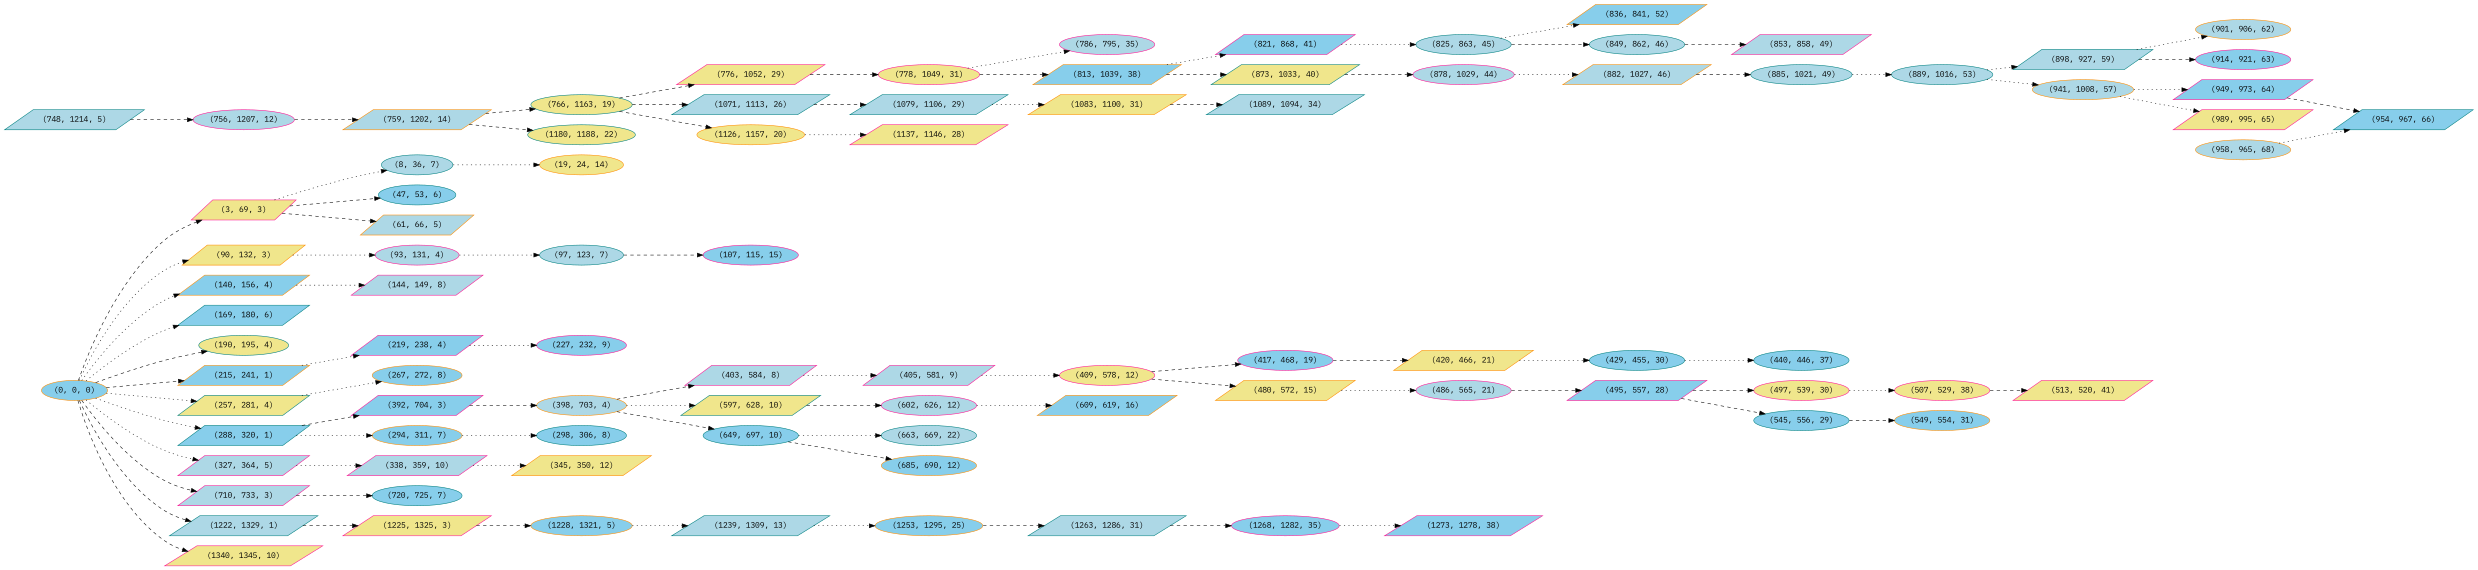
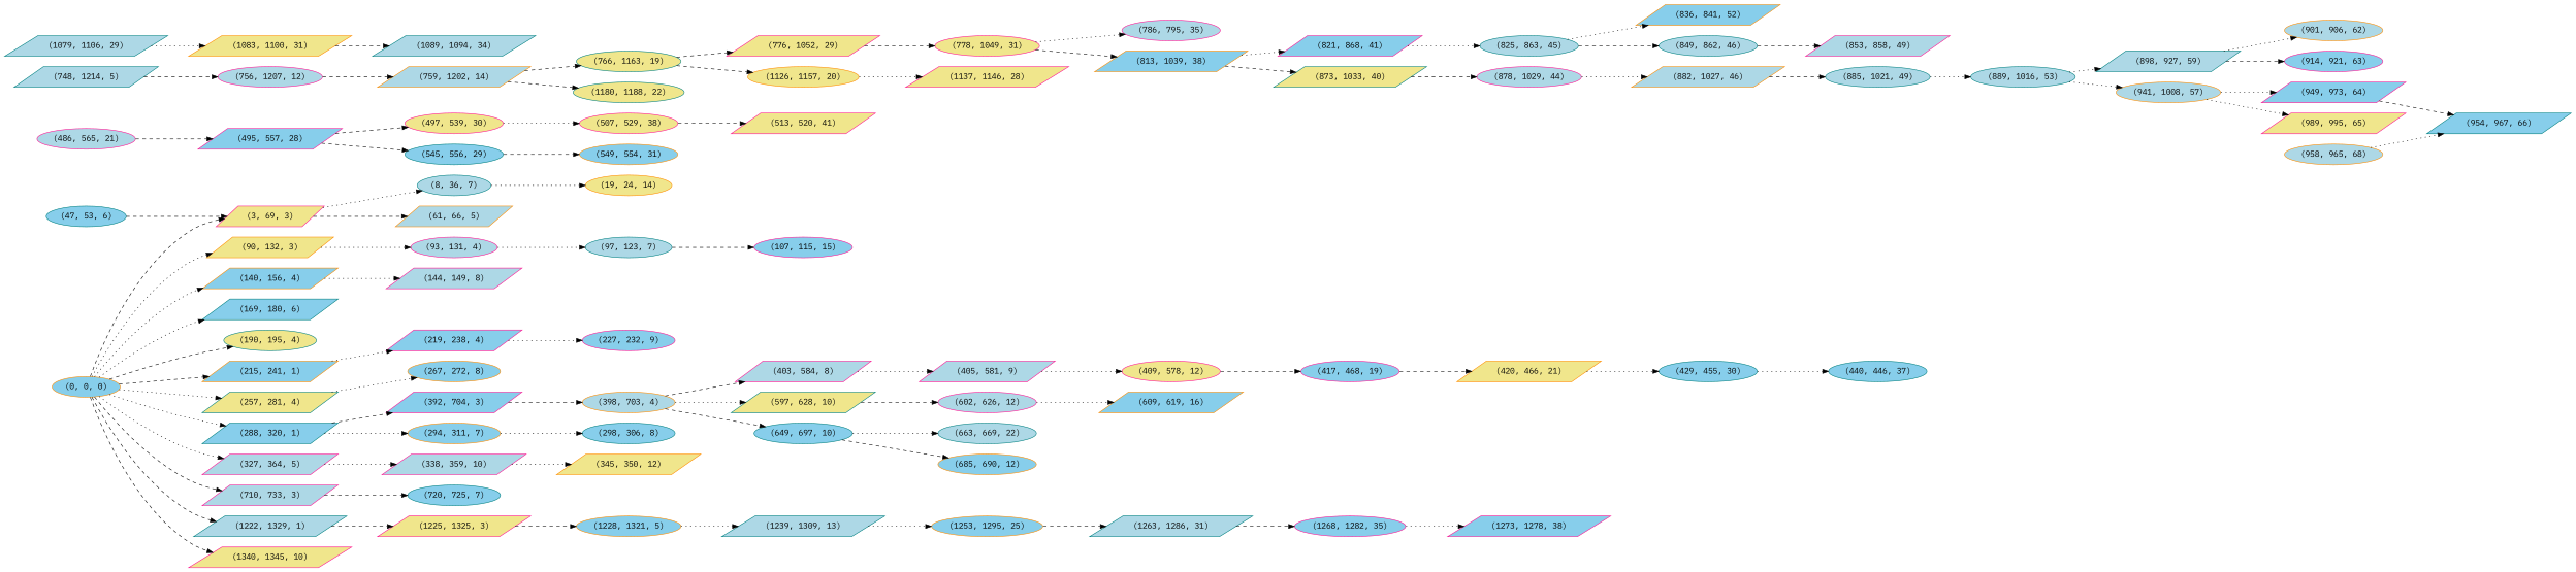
  digraph {
    fontname="IBM Plex Mono"
    rankdir=LR
    node [color=deeppink fillcolor=lightblue fontname="IBM Plex Mono" shape=parallelogram style=filled]
    edge [fontname="IBM Plex Mono" style=dashed]
    "(0, 0, 0)" [color=darkorange fillcolor=skyblue shape=ellipse]
    "(3, 69, 3)" [fillcolor=khaki]
    "(90, 132, 3)" [color=darkorange fillcolor=khaki]
    "(140, 156, 4)" [color=darkorange fillcolor=skyblue]
    "(169, 180, 6)" [color=teal fillcolor=skyblue]
    "(190, 195, 4)" [color=teal fillcolor=khaki shape=ellipse]
    "(215, 241, 1)" [color=darkorange fillcolor=skyblue]
    "(257, 281, 4)" [color=teal fillcolor=khaki]
    "(288, 320, 1)" [color=teal fillcolor=skyblue]
    "(327, 364, 5)"
    "(710, 733, 3)"
    "(1222, 1329, 1)" [color=teal]
    "(1340, 1345, 10)" [fillcolor=khaki]
    "(8, 36, 7)" [color=teal shape=ellipse]
    "(47, 53, 6)" [color=teal fillcolor=skyblue shape=ellipse]
    "(61, 66, 5)" [color=darkorange]
    "(93, 131, 4)" [shape=ellipse]
    "(144, 149, 8)"
    "(219, 238, 4)" [fillcolor=skyblue]
    "(267, 272, 8)" [color=darkorange fillcolor=skyblue shape=ellipse]
    "(392, 704, 3)" [fillcolor=skyblue]
    "(294, 311, 7)" [color=darkorange fillcolor=skyblue shape=ellipse]
    "(338, 359, 10)"
    "(398, 703, 4)" [color=darkorange shape=ellipse]
    "(720, 725, 7)" [color=teal fillcolor=skyblue shape=ellipse]
    "(1225, 1325, 3)" [fillcolor=khaki]
    "(19, 24, 14)" [color=darkorange fillcolor=khaki shape=ellipse]
    "(97, 123, 7)" [color=teal shape=ellipse]
    "(107, 115, 15)" [fillcolor=skyblue shape=ellipse]
    "(227, 232, 9)" [fillcolor=skyblue shape=ellipse]
    "(298, 306, 8)" [color=teal fillcolor=skyblue shape=ellipse]
    "(345, 350, 12)" [color=darkorange fillcolor=khaki]
    "(403, 584, 8)"
    "(597, 628, 10)" [color=teal fillcolor=khaki]
    "(649, 697, 10)" [color=teal fillcolor=skyblue shape=ellipse]
    "(405, 581, 9)"
    "(602, 626, 12)" [shape=ellipse]
    "(663, 669, 22)" [color=teal shape=ellipse]
    "(685, 690, 12)" [color=darkorange fillcolor=skyblue shape=ellipse]
    "(409, 578, 12)" [fillcolor=khaki shape=ellipse]
    "(417, 468, 19)" [fillcolor=skyblue shape=ellipse]
-   "(480, 572, 15)" [color=darkorange fillcolor=khaki]
    "(420, 466, 21)" [color=darkorange fillcolor=khaki]
    "(486, 565, 21)" [shape=ellipse]
    "(429, 455, 30)" [color=teal fillcolor=skyblue shape=ellipse]
    "(440, 446, 37)" [color=teal fillcolor=skyblue shape=ellipse]
    "(495, 557, 28)" [fillcolor=skyblue]
    "(497, 539, 30)" [fillcolor=khaki shape=ellipse]
    "(545, 556, 29)" [color=teal fillcolor=skyblue shape=ellipse]
    "(507, 529, 38)" [fillcolor=khaki shape=ellipse]
    "(549, 554, 31)" [color=darkorange fillcolor=skyblue shape=ellipse]
    "(513, 520, 41)" [fillcolor=khaki]
    "(609, 619, 16)" [color=darkorange fillcolor=skyblue]
    "(748, 1214, 5)" [color=teal]
    "(756, 1207, 12)" [shape=ellipse]
    "(759, 1202, 14)" [color=darkorange]
    "(766, 1163, 19)" [color=teal fillcolor=khaki shape=ellipse]
    "(1180, 1188, 22)" [color=teal fillcolor=khaki shape=ellipse]
    "(776, 1052, 29)" [fillcolor=khaki]
-   "(1071, 1113, 26)" [color=teal]
    "(1126, 1157, 20)" [color=darkorange fillcolor=khaki shape=ellipse]
    "(778, 1049, 31)" [fillcolor=khaki shape=ellipse]
    "(1079, 1106, 29)" [color=teal]
    "(1137, 1146, 28)" [fillcolor=khaki]
    "(786, 795, 35)" [shape=ellipse]
    "(813, 1039, 38)" [color=darkorange fillcolor=skyblue]
    "(821, 868, 41)" [fillcolor=skyblue]
    "(873, 1033, 40)" [color=teal fillcolor=khaki]
    "(825, 863, 45)" [color=teal shape=ellipse]
    "(878, 1029, 44)" [shape=ellipse]
    "(836, 841, 52)" [color=darkorange fillcolor=skyblue]
    "(849, 862, 46)" [color=teal shape=ellipse]
    "(853, 858, 49)"
    "(882, 1027, 46)" [color=darkorange]
    "(885, 1021, 49)" [color=teal shape=ellipse]
    "(889, 1016, 53)" [color=teal shape=ellipse]
    "(898, 927, 59)" [color=teal]
    "(941, 1008, 57)" [color=darkorange shape=ellipse]
    "(901, 906, 62)" [color=darkorange shape=ellipse]
    "(914, 921, 63)" [fillcolor=skyblue shape=ellipse]
    "(949, 973, 64)" [fillcolor=skyblue]
    "(989, 995, 65)" [fillcolor=khaki]
    "(954, 967, 66)" [color=teal fillcolor=skyblue]
    "(958, 965, 68)" [color=darkorange shape=ellipse]
    "(1083, 1100, 31)" [color=darkorange fillcolor=khaki]
    "(1089, 1094, 34)" [color=teal]
    "(1228, 1321, 5)" [color=darkorange fillcolor=skyblue shape=ellipse]
    "(1239, 1309, 13)" [color=teal]
    "(1253, 1295, 25)" [color=darkorange fillcolor=skyblue shape=ellipse]
    "(1263, 1286, 31)" [color=teal]
    "(1268, 1282, 35)" [fillcolor=skyblue shape=ellipse]
    "(1273, 1278, 38)" [fillcolor=skyblue]
    "(0, 0, 0)" -> "(3, 69, 3)"
    "(0, 0, 0)" -> "(90, 132, 3)" [style=dotted]
    "(0, 0, 0)" -> "(140, 156, 4)" [style=dotted]
    "(0, 0, 0)" -> "(169, 180, 6)" [style=dotted]
    "(0, 0, 0)" -> "(190, 195, 4)"
    "(0, 0, 0)" -> "(215, 241, 1)"
    "(0, 0, 0)" -> "(257, 281, 4)" [style=dotted]
    "(0, 0, 0)" -> "(288, 320, 1)" [style=dotted]
    "(0, 0, 0)" -> "(327, 364, 5)" [style=dotted]
    "(0, 0, 0)" -> "(710, 733, 3)"
    "(0, 0, 0)" -> "(1222, 1329, 1)"
    "(0, 0, 0)" -> "(1340, 1345, 10)"
    "(3, 69, 3)" -> "(8, 36, 7)" [style=dotted]
-   "(3, 69, 3)" -> "(47, 53, 6)"
+   "(47, 53, 6)" -> "(3, 69, 3)"
    "(3, 69, 3)" -> "(61, 66, 5)"
    "(90, 132, 3)" -> "(93, 131, 4)" [style=dotted]
    "(140, 156, 4)" -> "(144, 149, 8)" [style=dotted]
    "(215, 241, 1)" -> "(219, 238, 4)" [style=dotted]
    "(257, 281, 4)" -> "(267, 272, 8)" [style=dotted]
    "(288, 320, 1)" -> "(392, 704, 3)"
    "(288, 320, 1)" -> "(294, 311, 7)" [style=dotted]
    "(327, 364, 5)" -> "(338, 359, 10)" [style=dotted]
    "(710, 733, 3)" -> "(720, 725, 7)"
    "(1222, 1329, 1)" -> "(1225, 1325, 3)"
    "(8, 36, 7)" -> "(19, 24, 14)" [style=dotted]
    "(93, 131, 4)" -> "(97, 123, 7)" [style=dotted]
    "(219, 238, 4)" -> "(227, 232, 9)" [style=dotted]
    "(392, 704, 3)" -> "(398, 703, 4)"
    "(294, 311, 7)" -> "(298, 306, 8)" [style=dotted]
    "(338, 359, 10)" -> "(345, 350, 12)" [style=dotted]
    "(398, 703, 4)" -> "(403, 584, 8)"
    "(398, 703, 4)" -> "(597, 628, 10)" [style=dotted]
    "(398, 703, 4)" -> "(649, 697, 10)"
    "(1225, 1325, 3)" -> "(1228, 1321, 5)"
    "(97, 123, 7)" -> "(107, 115, 15)"
    "(403, 584, 8)" -> "(405, 581, 9)" [style=dotted]
    "(597, 628, 10)" -> "(602, 626, 12)"
    "(649, 697, 10)" -> "(663, 669, 22)" [style=dotted]
    "(649, 697, 10)" -> "(685, 690, 12)"
    "(405, 581, 9)" -> "(409, 578, 12)" [style=dotted]
    "(602, 626, 12)" -> "(609, 619, 16)" [style=dotted]
    "(409, 578, 12)" -> "(417, 468, 19)"
-   "(409, 578, 12)" -> "(480, 572, 15)"
    "(417, 468, 19)" -> "(420, 466, 21)"
-   "(480, 572, 15)" -> "(486, 565, 21)" [style=dotted]
    "(420, 466, 21)" -> "(429, 455, 30)" [style=dotted]
    "(486, 565, 21)" -> "(495, 557, 28)"
    "(429, 455, 30)" -> "(440, 446, 37)" [style=dotted]
    "(495, 557, 28)" -> "(497, 539, 30)"
    "(495, 557, 28)" -> "(545, 556, 29)"
    "(497, 539, 30)" -> "(507, 529, 38)" [style=dotted]
    "(545, 556, 29)" -> "(549, 554, 31)"
    "(507, 529, 38)" -> "(513, 520, 41)"
    "(748, 1214, 5)" -> "(756, 1207, 12)"
    "(756, 1207, 12)" -> "(759, 1202, 14)"
    "(759, 1202, 14)" -> "(766, 1163, 19)"
    "(759, 1202, 14)" -> "(1180, 1188, 22)"
    "(766, 1163, 19)" -> "(776, 1052, 29)"
-   "(766, 1163, 19)" -> "(1071, 1113, 26)"
    "(766, 1163, 19)" -> "(1126, 1157, 20)"
    "(776, 1052, 29)" -> "(778, 1049, 31)"
-   "(1071, 1113, 26)" -> "(1079, 1106, 29)"
    "(1126, 1157, 20)" -> "(1137, 1146, 28)" [style=dotted]
    "(778, 1049, 31)" -> "(786, 795, 35)" [style=dotted]
    "(778, 1049, 31)" -> "(813, 1039, 38)"
    "(1079, 1106, 29)" -> "(1083, 1100, 31)" [style=dotted]
    "(813, 1039, 38)" -> "(821, 868, 41)" [style=dotted]
    "(813, 1039, 38)" -> "(873, 1033, 40)"
    "(821, 868, 41)" -> "(825, 863, 45)" [style=dotted]
    "(873, 1033, 40)" -> "(878, 1029, 44)"
    "(825, 863, 45)" -> "(836, 841, 52)" [style=dotted]
    "(825, 863, 45)" -> "(849, 862, 46)"
    "(878, 1029, 44)" -> "(882, 1027, 46)" [style=dotted]
    "(849, 862, 46)" -> "(853, 858, 49)"
    "(882, 1027, 46)" -> "(885, 1021, 49)"
    "(885, 1021, 49)" -> "(889, 1016, 53)" [style=dotted]
    "(889, 1016, 53)" -> "(898, 927, 59)" [style=dotted]
    "(889, 1016, 53)" -> "(941, 1008, 57)" [style=dotted]
    "(898, 927, 59)" -> "(901, 906, 62)" [style=dotted]
    "(898, 927, 59)" -> "(914, 921, 63)"
    "(941, 1008, 57)" -> "(949, 973, 64)" [style=dotted]
    "(941, 1008, 57)" -> "(989, 995, 65)" [style=dotted]
    "(949, 973, 64)" -> "(954, 967, 66)"
    "(958, 965, 68)" -> "(954, 967, 66)" [style=dotted]
    "(1083, 1100, 31)" -> "(1089, 1094, 34)"
    "(1228, 1321, 5)" -> "(1239, 1309, 13)" [style=dotted]
    "(1239, 1309, 13)" -> "(1253, 1295, 25)" [style=dotted]
    "(1253, 1295, 25)" -> "(1263, 1286, 31)"
    "(1263, 1286, 31)" -> "(1268, 1282, 35)"
    "(1268, 1282, 35)" -> "(1273, 1278, 38)" [style=dotted]
  }
